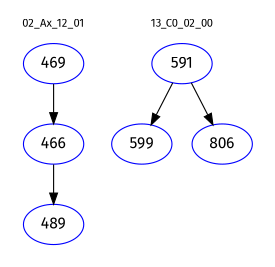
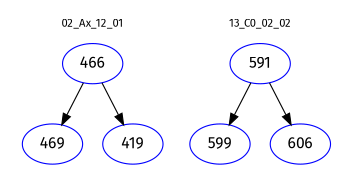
  digraph {
    fontname="Fira Sans"
    node [color=blue fontname="Fira Sans"]
    edge [color=black fontname="Fira Sans"]
    n1 [label=469]
    n2 [label=466]
-   n3 [label=489]
+   n3 [label=419]
    n4 [label=599]
    n5 [label=591]
-   n6 [label=806]
+   n6 [label=606]
    subgraph cluster_1 {
      color=white
      fontsize=10
      label="02_Ax_12_01"
      n1
      n2
      n3
    }
    subgraph cluster_2 {
      color=white
      fontsize=10
-     label="13_C0_02_00"
+     label="13_C0_02_02"
      n4
      n5
      n6
    }
-   n1 -> n2
+   n2 -> n1
    n2 -> n3
    n5 -> n4
    n5 -> n6
  }
